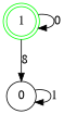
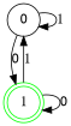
  digraph {
    fontname="PT Serif"
    node [fontname="PT Serif"]
    edge [fontname="PT Serif"]
    0 [color=black shape=circle]
    1 [color=green shape=doublecircle]
    0 -> 0 [label=1]
-   1 -> 0 [label=8]
+   0 -> 1 [label=0]
+   1 -> 0 [label=1]
    1 -> 1 [label=0]
  }
